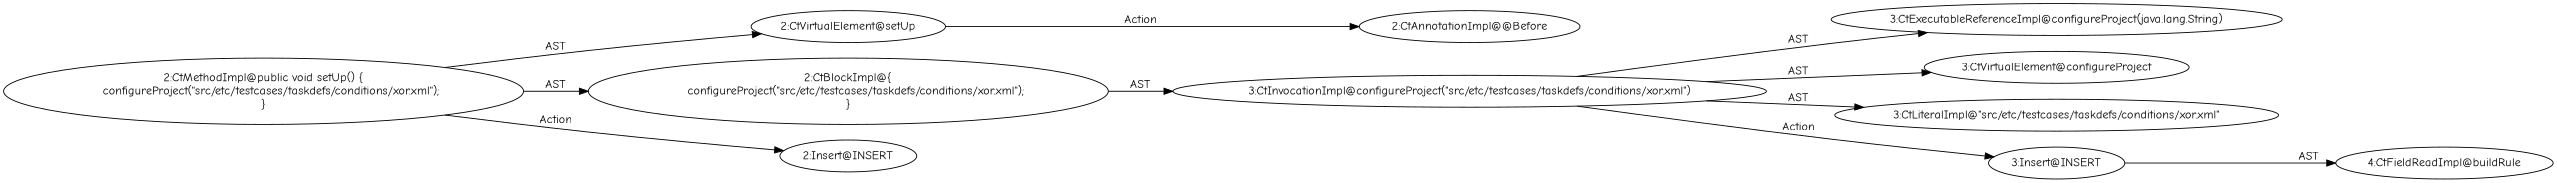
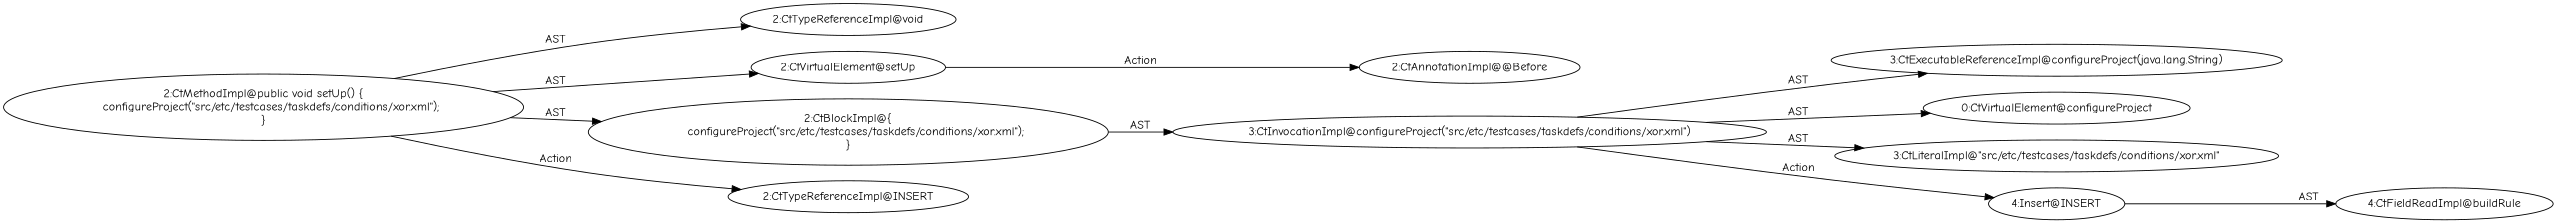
  digraph {
    fontname="Comic Neue"
    rankdir=LR
    node [fontname="Comic Neue" shape=ellipse]
    edge [fontname="Comic Neue"]
+   n1 [label="2:CtTypeReferenceImpl@void"]
    n2 [label="2:CtVirtualElement@setUp"]
    n3 [label="2:CtAnnotationImpl@@Before"]
    n4 [label="3:CtExecutableReferenceImpl@configureProject(java.lang.String)"]
-   n5 [label="3:CtVirtualElement@configureProject"]
+   n5 [label="0:CtVirtualElement@configureProject"]
    n6 [label="3:CtLiteralImpl@\"src/etc/testcases/taskdefs/conditions/xor.xml\""]
    n7 [label="3:CtInvocationImpl@configureProject(\"src/etc/testcases/taskdefs/conditions/xor.xml\")"]
-   n8 [label="3:Insert@INSERT"]
+   n8 [label="4:Insert@INSERT"]
    n9 [label="4:CtFieldReadImpl@buildRule"]
    n10 [label="2:CtBlockImpl@\{\n    configureProject(\"src/etc/testcases/taskdefs/conditions/xor.xml\");\n\}"]
    n11 [label="2:CtMethodImpl@public void setUp() \{\n    configureProject(\"src/etc/testcases/taskdefs/conditions/xor.xml\");\n\}"]
-   n12 [label="2:Insert@INSERT"]
+   n12 [label="2:CtTypeReferenceImpl@INSERT"]
    n2 -> n3 [label=Action]
    n7 -> n4 [label=AST]
    n7 -> n5 [label=AST]
    n7 -> n6 [label=AST]
    n7 -> n8 [label=Action]
    n8 -> n9 [label=AST]
    n10 -> n7 [label=AST]
+   n11 -> n1 [label=AST]
    n11 -> n2 [label=AST]
    n11 -> n10 [label=AST]
    n11 -> n12 [label=Action]
  }
